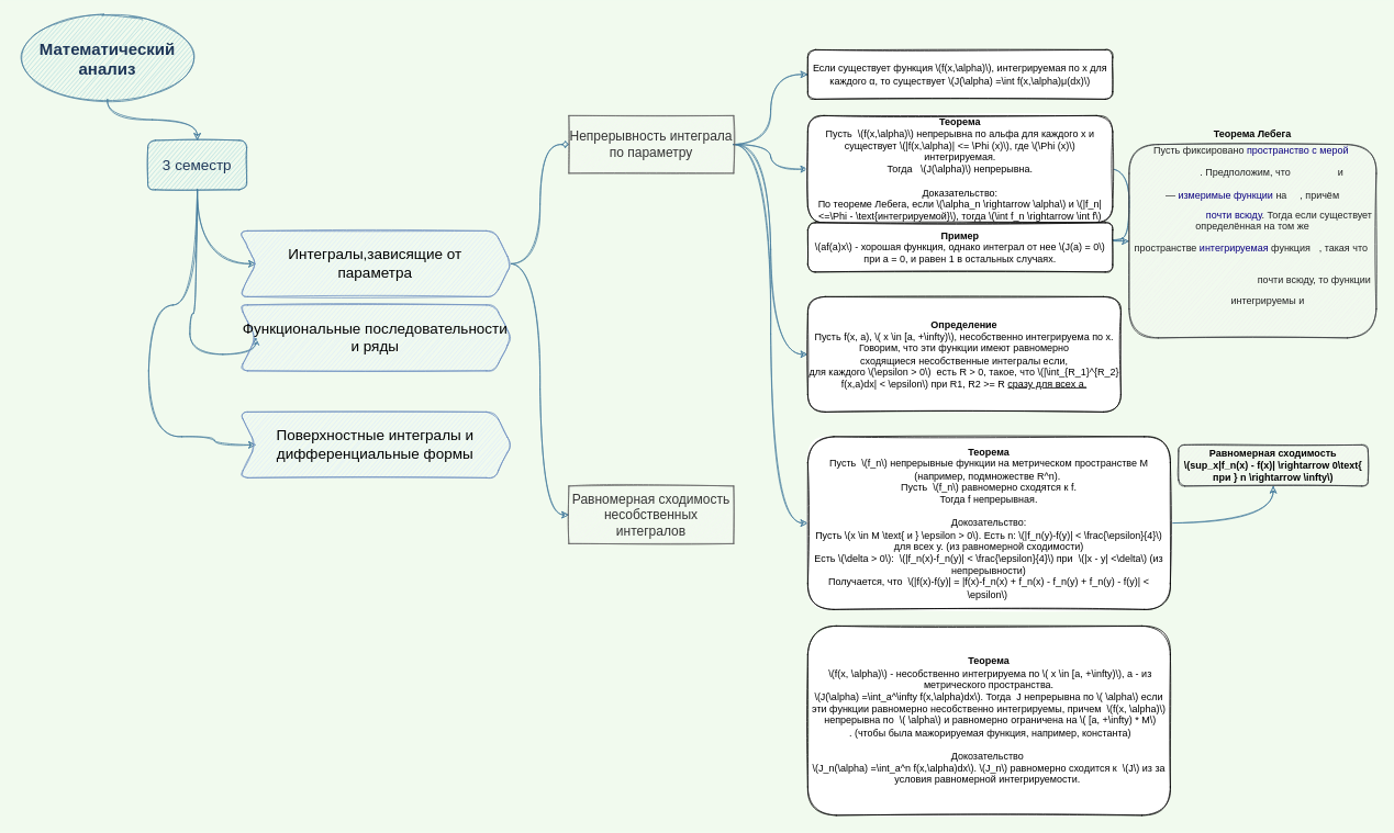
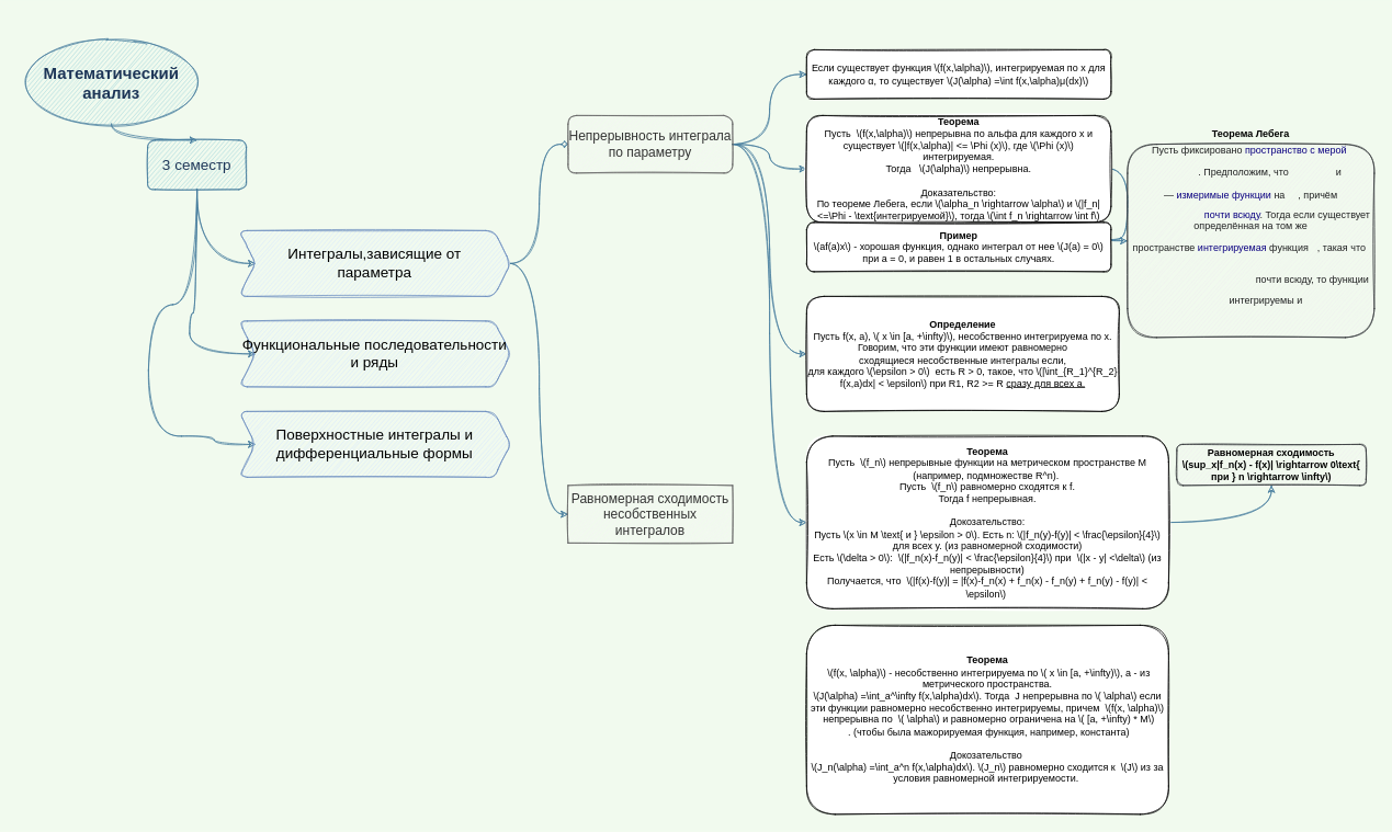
  <mxCell id="0" />
  <mxCell id="1" parent="0" />
  <mxCell id="2" value="" style="edgeStyle=orthogonalEdgeStyle;orthogonalLoop=1;jettySize=auto;html=1;strokeColor=#457B9D;fontColor=#1D3557;labelBackgroundColor=#F1FAEE;curved=1;sketch=1;" parent="1" source="3" target="7" edge="1"><mxGeometry relative="1" as="geometry" /></mxCell>
- <mxCell id="3" value="&lt;font size=&quot;1&quot;&gt;&lt;b style=&quot;font-size: 20px&quot;&gt;Математический анализ&lt;/b&gt;&lt;/font&gt;" style="ellipse;whiteSpace=wrap;html=1;fillColor=#A8DADC;strokeColor=#457B9D;fontColor=#1D3557;rounded=1;sketch=1;" parent="1" vertex="1"><mxGeometry width="220" height="100" as="geometry" x="20" y="20" /></mxCell>
+ <mxCell id="3" value="&lt;font size=&quot;1&quot;&gt;&lt;b style=&quot;font-size: 20px&quot;&gt;Математический анализ&lt;/b&gt;&lt;/font&gt;" style="ellipse;whiteSpace=wrap;html=1;fillColor=#A8DADC;strokeColor=#457B9D;fontColor=#1D3557;rounded=1;sketch=1;" parent="1" vertex="1"><mxGeometry x="25" y="50" width="220" height="100" as="geometry" /></mxCell>
  <mxCell id="4" value="" style="edgeStyle=orthogonalEdgeStyle;curved=1;rounded=1;orthogonalLoop=1;jettySize=auto;html=1;strokeColor=#457B9D;fillColor=#A8DADC;fontColor=#1D3557;entryX=0;entryY=0.5;entryDx=0;entryDy=0;sketch=1;" parent="1" source="7" target="10" edge="1"><mxGeometry relative="1" as="geometry"><Array as="points"><mxPoint x="239" y="320" /></Array></mxGeometry></mxCell>
  <mxCell id="5" style="edgeStyle=orthogonalEdgeStyle;curved=1;rounded=1;orthogonalLoop=1;jettySize=auto;html=1;strokeColor=#457B9D;fillColor=#A8DADC;fontColor=#1D3557;entryX=0;entryY=0.5;entryDx=0;entryDy=0;sketch=1;" parent="1" source="7" target="11" edge="1"><mxGeometry relative="1" as="geometry"><Array as="points"><mxPoint x="239" y="380" /><mxPoint x="230" y="380" /><mxPoint x="230" y="430" /></Array></mxGeometry></mxCell>
  <mxCell id="6" style="edgeStyle=orthogonalEdgeStyle;curved=1;rounded=1;orthogonalLoop=1;jettySize=auto;html=1;entryX=0;entryY=0.5;entryDx=0;entryDy=0;strokeColor=#457B9D;fillColor=#A8DADC;fontColor=#1D3557;shadow=0;sketch=1;" parent="1" source="7" target="12" edge="1"><mxGeometry relative="1" as="geometry"><Array as="points"><mxPoint x="239" y="370" /><mxPoint x="180" y="370" /><mxPoint x="180" y="530" /><mxPoint x="260" y="530" /><mxPoint x="260" y="540" /></Array></mxGeometry></mxCell>
  <mxCell id="7" value="&lt;font style=&quot;font-size: 18px&quot;&gt;3 семестр&lt;/font&gt;" style="whiteSpace=wrap;html=1;fillColor=#A8DADC;strokeColor=#457B9D;fontColor=#1D3557;rounded=1;sketch=1;" parent="1" vertex="1"><mxGeometry x="179" y="170" width="120" height="60" as="geometry" /></mxCell>
  <mxCell id="8" style="edgeStyle=orthogonalEdgeStyle;curved=1;rounded=1;sketch=1;orthogonalLoop=1;jettySize=auto;html=1;exitX=1;exitY=0.5;exitDx=0;exitDy=0;entryX=0;entryY=0.5;entryDx=0;entryDy=0;shadow=0;strokeColor=#457B9D;fillColor=#A8DADC;fontColor=#1D3557;endArrow=diamond;" parent="1" source="10" target="17" edge="1"><mxGeometry relative="1" as="geometry" /></mxCell>
  <mxCell id="9" style="edgeStyle=orthogonalEdgeStyle;curved=1;rounded=1;sketch=1;orthogonalLoop=1;jettySize=auto;html=1;entryX=0;entryY=0.5;entryDx=0;entryDy=0;shadow=0;strokeColor=#457B9D;fillColor=#A8DADC;fontColor=#1D3557;" parent="1" source="10" target="18" edge="1"><mxGeometry relative="1" as="geometry" /></mxCell>
  <mxCell id="10" value="&lt;font style=&quot;font-size: 18px&quot;&gt;Интегралы,зависящие от &lt;br&gt;параметра&lt;/font&gt;" style="shape=step;perimeter=stepPerimeter;whiteSpace=wrap;html=1;fixedSize=1;rounded=1;strokeColor=#6c8ebf;fillColor=#dae8fc;sketch=1;" parent="1" vertex="1"><mxGeometry x="290" y="280" width="330" height="80" as="geometry" /></mxCell>
- <mxCell id="11" value="&lt;font style=&quot;font-size: 18px&quot;&gt;Функциональные последовательности и ряды&lt;/font&gt;" style="shape=step;perimeter=stepPerimeter;whiteSpace=wrap;html=1;fixedSize=1;rounded=1;strokeColor=#6c8ebf;fillColor=#dae8fc;sketch=1;" parent="1" vertex="1"><mxGeometry x="290" y="370" width="330" height="80" as="geometry" /></mxCell>
+ <mxCell id="11" value="&lt;font style=&quot;font-size: 18px&quot;&gt;Функциональные последовательности и ряды&lt;/font&gt;" style="shape=step;perimeter=stepPerimeter;whiteSpace=wrap;html=1;fixedSize=1;rounded=1;strokeColor=#6c8ebf;fillColor=#dae8fc;sketch=1;" parent="1" vertex="1"><mxGeometry x="290" y="390" width="330" height="80" as="geometry" /></mxCell>
  <mxCell id="12" value="&lt;font style=&quot;font-size: 18px&quot;&gt;Поверхностные интегралы и дифференциальные формы&lt;/font&gt;" style="shape=step;perimeter=stepPerimeter;whiteSpace=wrap;html=1;fixedSize=1;rounded=1;strokeColor=#6c8ebf;fillColor=#dae8fc;sketch=1;" parent="1" vertex="1"><mxGeometry x="290" y="500" width="330" height="80" as="geometry" /></mxCell>
  <mxCell id="13" style="edgeStyle=orthogonalEdgeStyle;curved=1;rounded=1;sketch=1;orthogonalLoop=1;jettySize=auto;html=1;entryX=0;entryY=0.5;entryDx=0;entryDy=0;shadow=0;strokeColor=#457B9D;fillColor=#A8DADC;fontColor=#1D3557;" parent="1" source="17" target="19" edge="1"><mxGeometry relative="1" as="geometry" /></mxCell>
  <mxCell id="14" style="edgeStyle=orthogonalEdgeStyle;curved=1;rounded=1;sketch=1;orthogonalLoop=1;jettySize=auto;html=1;exitX=1;exitY=0.5;exitDx=0;exitDy=0;entryX=0;entryY=0.5;entryDx=0;entryDy=0;shadow=0;strokeColor=#457B9D;fillColor=#A8DADC;fontColor=#1D3557;" parent="1" source="17" target="22" edge="1"><mxGeometry relative="1" as="geometry" /></mxCell>
  <mxCell id="15" style="edgeStyle=orthogonalEdgeStyle;curved=1;rounded=1;sketch=1;orthogonalLoop=1;jettySize=auto;html=1;exitX=1;exitY=0.5;exitDx=0;exitDy=0;entryX=0;entryY=0.5;entryDx=0;entryDy=0;shadow=0;strokeColor=#457B9D;fillColor=#A8DADC;fontColor=#1D3557;" parent="1" source="17" target="25" edge="1"><mxGeometry relative="1" as="geometry" /></mxCell>
  <mxCell id="16" style="edgeStyle=orthogonalEdgeStyle;curved=1;rounded=1;sketch=1;orthogonalLoop=1;jettySize=auto;html=1;exitX=1;exitY=0.5;exitDx=0;exitDy=0;entryX=0;entryY=0.5;entryDx=0;entryDy=0;shadow=0;strokeColor=#457B9D;fillColor=#A8DADC;fontColor=#1D3557;" parent="1" source="17" target="27" edge="1"><mxGeometry relative="1" as="geometry" /></mxCell>
- <mxCell id="17" value="&lt;font style=&quot;font-size: 16px&quot;&gt;Непрерывность интеграла по параметру&lt;/font&gt;" style="rounded=0;whiteSpace=wrap;html=1;sketch=1;strokeColor=#666666;fillColor=#f5f5f5;fontColor=#333333;" parent="1" vertex="1"><mxGeometry x="690" y="140" width="200" height="70" as="geometry" /></mxCell>
+ <mxCell id="17" value="&lt;font style=&quot;font-size: 16px&quot;&gt;Непрерывность интеграла по параметру&lt;/font&gt;" style="whiteSpace=wrap;html=1;sketch=1;strokeColor=#666666;fillColor=#f5f5f5;fontColor=#333333;rounded=1;" parent="1" vertex="1"><mxGeometry x="690" y="140" width="200" height="70" as="geometry" /></mxCell>
  <mxCell id="18" value="&lt;font style=&quot;font-size: 16px&quot;&gt;Равномерная сходимость несобственных интегралов&lt;/font&gt;" style="rounded=0;whiteSpace=wrap;html=1;sketch=1;strokeColor=#666666;fillColor=#f5f5f5;fontColor=#333333;" parent="1" vertex="1"><mxGeometry x="690" y="590" width="200" height="70" as="geometry" /></mxCell>
  <mxCell id="19" value="Если существует функция \(f(x,\alpha)\), интегрируемая по x для каждого α, то существует \(J(\alpha) =\int f(x,\alpha)μ(dx)\)" style="rounded=1;whiteSpace=wrap;html=1;sketch=1;" parent="1" vertex="1"><mxGeometry x="980" y="60" width="370" height="60" as="geometry" /></mxCell>
  <mxCell id="20" value="" style="edgeStyle=orthogonalEdgeStyle;curved=1;rounded=1;sketch=1;orthogonalLoop=1;jettySize=auto;html=1;shadow=0;strokeColor=#457B9D;fillColor=#A8DADC;fontColor=#1D3557;" parent="1" source="22" target="23" edge="1"><mxGeometry relative="1" as="geometry" /></mxCell>
  <mxCell id="21" value="" style="edgeStyle=orthogonalEdgeStyle;curved=1;rounded=1;sketch=1;orthogonalLoop=1;jettySize=auto;html=1;shadow=0;strokeColor=#457B9D;fillColor=#A8DADC;fontColor=#1D3557;" parent="1" source="22" target="24" edge="1"><mxGeometry relative="1" as="geometry" /></mxCell>
  <mxCell id="22" value="&lt;b&gt;Теорема&lt;/b&gt;&lt;br&gt;Пусть&amp;nbsp;&amp;nbsp;\(f(x,\alpha)\) непрерывна по альфа для каждого х и существует \(|f(x,\alpha)| &amp;lt;= \Phi (x)\), где \(\Phi (x)\) интегрируемая.&lt;br&gt;Тогда &amp;nbsp;&amp;nbsp;\(J(\alpha)\) непрерывна.&lt;br&gt;&lt;br&gt;Доказательство:&lt;br&gt;По теореме Лебега, если \(\alpha_n \rightarrow \alpha\) и \(|f_n|&amp;lt;=\Phi - \text{интегрируемой}\), тогда \(\int f_n \rightarrow \int f\)" style="rounded=1;whiteSpace=wrap;html=1;sketch=1;" parent="1" vertex="1"><mxGeometry x="980" y="140" width="370" height="130" as="geometry" /></mxCell>
  <mxCell id="23" value="&lt;font style=&quot;font-size: 12px&quot;&gt;&lt;b&gt;Теорема Лебега&lt;br&gt;&lt;/b&gt;&lt;p style=&quot;margin: 0.5em 0px ; color: rgb(32 , 33 , 34) ; font-family: sans-serif&quot;&gt;Пусть фиксировано&amp;nbsp;&lt;a href=&quot;https://ru.wikipedia.org/wiki/%D0%9F%D1%80%D0%BE%D1%81%D1%82%D1%80%D0%B0%D0%BD%D1%81%D1%82%D0%B2%D0%BE_%D1%81_%D0%BC%D0%B5%D1%80%D0%BE%D0%B9&quot; class=&quot;mw-redirect&quot; title=&quot;Пространство с мерой&quot; style=&quot;text-decoration: none ; color: rgb(11 , 0 , 128) ; background-image: none&quot;&gt;пространство с мерой&lt;/a&gt;&amp;nbsp;&lt;span class=&quot;mwe-math-element&quot;&gt;&lt;img src=&quot;https://wikimedia.org/api/rest_v1/media/math/render/svg/2d1efec76d53b2977e284b7cf525c5ceffe299e3&quot; class=&quot;mwe-math-fallback-image-inline&quot; alt=&quot;(X,\mathcal{F},\mu)&quot; style=&quot;border: 0px ; vertical-align: -0.838ex ; margin: 0px ; display: inline-block ; width: 9.185ex ; height: 2.843ex&quot;&gt;&lt;/span&gt;. Предположим, что&amp;nbsp;&lt;span class=&quot;mwe-math-element&quot;&gt;&lt;img src=&quot;https://wikimedia.org/api/rest_v1/media/math/render/svg/29610386fccf5945853b6fe9f61d8e0f1b41f36d&quot; class=&quot;mwe-math-fallback-image-inline&quot; alt=&quot;\{f_n\}_{n=1}^{\infty}&quot; style=&quot;border: 0px ; vertical-align: -1.005ex ; margin: 0px ; display: inline-block ; width: 8.002ex ; height: 3.009ex&quot;&gt;&lt;/span&gt;&amp;nbsp;и&amp;nbsp;&lt;span class=&quot;mwe-math-element&quot;&gt;&lt;img src=&quot;https://wikimedia.org/api/rest_v1/media/math/render/svg/132e57acb643253e7810ee9702d9581f159a1c61&quot; class=&quot;mwe-math-fallback-image-inline&quot; alt=&quot;f&quot; style=&quot;border: 0px ; vertical-align: -0.671ex ; margin: 0px ; display: inline-block ; width: 1.279ex ; height: 2.509ex&quot;&gt;&lt;/span&gt;&amp;nbsp;—&amp;nbsp;&lt;a href=&quot;https://ru.wikipedia.org/wiki/%D0%98%D0%B7%D0%BC%D0%B5%D1%80%D0%B8%D0%BC%D0%B0%D1%8F_%D1%84%D1%83%D0%BD%D0%BA%D1%86%D0%B8%D1%8F&quot; title=&quot;Измеримая функция&quot; style=&quot;text-decoration: none ; color: rgb(11 , 0 , 128) ; background-image: none&quot;&gt;измеримые функции&lt;/a&gt;&amp;nbsp;на&amp;nbsp;&lt;span class=&quot;mwe-math-element&quot;&gt;&lt;img src=&quot;https://wikimedia.org/api/rest_v1/media/math/render/svg/68baa052181f707c662844a465bfeeb135e82bab&quot; class=&quot;mwe-math-fallback-image-inline&quot; alt=&quot;X&quot; style=&quot;border: 0px ; vertical-align: -0.338ex ; margin: 0px ; display: inline-block ; width: 1.98ex ; height: 2.176ex&quot;&gt;&lt;/span&gt;, причём&amp;nbsp;&lt;span class=&quot;mwe-math-element&quot;&gt;&lt;img src=&quot;https://wikimedia.org/api/rest_v1/media/math/render/svg/3c32682d5b27c13c08554cbbd2d9aa91230bcae8&quot; class=&quot;mwe-math-fallback-image-inline&quot; alt=&quot;f_{n}(x)\to f(x)&quot; style=&quot;border: 0px ; vertical-align: -0.838ex ; margin: 0px ; display: inline-block ; width: 13.528ex ; height: 2.843ex&quot;&gt;&lt;/span&gt;&amp;nbsp;&lt;a href=&quot;https://ru.wikipedia.org/wiki/%D0%9F%D0%BE%D1%87%D1%82%D0%B8_%D0%B2%D1%81%D1%8E%D0%B4%D1%83&quot; title=&quot;Почти всюду&quot; style=&quot;text-decoration: none ; color: rgb(11 , 0 , 128) ; background-image: none&quot;&gt;почти всюду&lt;/a&gt;. Тогда если существует определённая на том же пространстве&amp;nbsp;&lt;a href=&quot;https://ru.wikipedia.org/wiki/%D0%98%D0%BD%D1%82%D0%B5%D0%B3%D1%80%D0%B0%D0%BB_%D0%9B%D0%B5%D0%B1%D0%B5%D0%B3%D0%B0&quot; title=&quot;Интеграл Лебега&quot; style=&quot;text-decoration: none ; color: rgb(11 , 0 , 128) ; background-image: none&quot;&gt;интегрируемая&lt;/a&gt;&amp;nbsp;функция&amp;nbsp;&lt;span class=&quot;mwe-math-element&quot;&gt;&lt;img src=&quot;https://wikimedia.org/api/rest_v1/media/math/render/svg/d3556280e66fe2c0d0140df20935a6f057381d77&quot; class=&quot;mwe-math-fallback-image-inline&quot; alt=&quot;g&quot; style=&quot;border: 0px ; vertical-align: -0.671ex ; margin: 0px ; display: inline-block ; width: 1.116ex ; height: 2.009ex&quot;&gt;&lt;/span&gt;, такая что&amp;nbsp;&lt;span class=&quot;mwe-math-element&quot;&gt;&lt;img src=&quot;https://wikimedia.org/api/rest_v1/media/math/render/svg/827bf9081c57b2c1fa20ebf08012f62e5eb77895&quot; class=&quot;mwe-math-fallback-image-inline&quot; alt=&quot;\forall n\in \mathbb{N} \quad |f_{n}(x)|\leqslant g(x)&quot; style=&quot;border: 0px ; vertical-align: -0.838ex ; margin: 0px ; display: inline-block ; width: 23.672ex ; height: 2.843ex&quot;&gt;&lt;/span&gt;&amp;nbsp;почти всюду, то функции&amp;nbsp;&lt;span class=&quot;mwe-math-element&quot;&gt;&lt;img src=&quot;https://wikimedia.org/api/rest_v1/media/math/render/svg/74a8e8633881d52f6662206da7ddb018d35287cc&quot; class=&quot;mwe-math-fallback-image-inline&quot; alt=&quot;f_{n},\;f&quot; style=&quot;border: 0px ; vertical-align: -0.671ex ; margin: 0px ; display: inline-block ; width: 5.315ex ; height: 2.509ex&quot;&gt;&lt;/span&gt;&amp;nbsp;интегрируемы и&lt;/p&gt;&lt;dl style=&quot;margin-top: 0.2em ; margin-bottom: 0.5em ; color: rgb(32 , 33 , 34) ; font-family: sans-serif&quot;&gt;&lt;dd style=&quot;margin-left: 1.6em ; margin-bottom: 0.1em ; margin-right: 0px&quot;&gt;&lt;span class=&quot;mwe-math-element&quot;&gt;&lt;img src=&quot;https://wikimedia.org/api/rest_v1/media/math/render/svg/8bd4c03736498a47df52d0b74f881e19b7a3cef6&quot; class=&quot;mwe-math-fallback-image-inline&quot; alt=&quot;\lim \limits _{{n\to \infty }}\int \limits _{X}f_{n}(x)\,\mu (dx)=\int \limits _{X}f(x)\,\mu (dx).&quot; style=&quot;border: 0px ; vertical-align: -4.005ex ; display: inline-block ; width: 35.768ex ; height: 7.343ex&quot;&gt;&lt;/span&gt;&lt;/dd&gt;&lt;/dl&gt;&lt;/font&gt;" style="whiteSpace=wrap;html=1;rounded=1;sketch=1;fillColor=#eeeeee;strokeColor=#36393d;" parent="1" vertex="1"><mxGeometry x="1370" y="175" width="300" height="235" as="geometry" /></mxCell>
  <mxCell id="24" value="&lt;b&gt;Пример&lt;br&gt;&lt;/b&gt;\(af(a)x\) - хорошая функция, однако интеграл от нее \(J(a) = 0\) при а = 0, и равен 1 в остальных случаях." style="rounded=1;whiteSpace=wrap;html=1;sketch=1;" parent="1" vertex="1"><mxGeometry x="980" y="270" width="370" height="60" as="geometry" /></mxCell>
  <mxCell id="25" value="&lt;b&gt;Определение&lt;/b&gt;&lt;br&gt;Пусть f(x, a), \( x \in [a, +\infty)\), несобственно интегрируема по х. &lt;br&gt;Говорим, что эти функции имеют равномерно сходящиеся&amp;nbsp;несобственные&amp;nbsp;интегралы если,&lt;br&gt;для каждого \(\epsilon &amp;gt; 0\) &amp;nbsp;есть R &amp;gt; 0, такое, что \(|\int_{R_1}^{R_2} f(x,a)dx| &amp;lt;&amp;nbsp;\epsilon\) при R1, R2 &amp;gt;= R &lt;u&gt;сразу для всех a.&lt;/u&gt;" style="rounded=1;whiteSpace=wrap;html=1;sketch=1;" parent="1" vertex="1"><mxGeometry x="980" y="360" width="380" height="140" as="geometry" /></mxCell>
  <mxCell id="26" value="" style="edgeStyle=orthogonalEdgeStyle;curved=1;rounded=1;sketch=1;orthogonalLoop=1;jettySize=auto;html=1;shadow=0;strokeColor=#457B9D;fillColor=#A8DADC;fontColor=#1D3557;entryX=0.5;entryY=1;entryDx=0;entryDy=0;" parent="1" source="27" target="28" edge="1"><mxGeometry relative="1" as="geometry" /></mxCell>
  <mxCell id="27" value="&lt;b&gt;Теорема&lt;/b&gt;&lt;br&gt;Пусть&amp;nbsp;&amp;nbsp;\(f_n\) непрерывные функции на метрическом пространстве М (например, подмножестве R^n).&amp;nbsp;&lt;br&gt;Пусть&amp;nbsp;&amp;nbsp;\(f_n\) равномерно сходятся к f.&lt;br&gt;Тогда f непрерывная.&lt;br&gt;&lt;br&gt;Докозательство:&lt;br&gt;Пусть \(x \in M \text{ и } \epsilon &amp;gt; 0\). Есть n:&amp;nbsp;\(|f_n(y)-f(y)| &amp;lt; \frac{\epsilon}{4}\) для всех y. (из равномерной сходимости)&lt;br&gt;Есть \(\delta &amp;gt; 0\):&amp;nbsp;&amp;nbsp;\(|f_n(x)-f_n(y)| &amp;lt; \frac{\epsilon}{4}\) при &amp;nbsp;\(|x - y| &amp;lt;\delta\) (из непрерывности)&lt;br&gt;Получается, что&amp;nbsp;&amp;nbsp;\(|f(x)-f(y)| = |f(x)-f_n(x) + f_n(x) - f_n(y) + f_n(y) - f(y)| &amp;lt; \epsilon\)&amp;nbsp;" style="rounded=1;whiteSpace=wrap;html=1;sketch=1;" parent="1" vertex="1"><mxGeometry x="980" y="530" width="440" height="210" as="geometry" /></mxCell>
  <mxCell id="28" value="&lt;b&gt;Равномерная сходимость&lt;br&gt;\(sup_x|f_n(x) - f(x)| \rightarrow 0\text{ при } n \rightarrow \infty\)&lt;br&gt;&lt;/b&gt;" style="whiteSpace=wrap;html=1;rounded=1;sketch=1;fillColor=#eeeeee;strokeColor=#36393d;" parent="1" vertex="1"><mxGeometry x="1430" y="540" width="230" height="50" as="geometry" /></mxCell>
  <mxCell id="29" value="&lt;b&gt;Теорема&lt;br&gt;&lt;/b&gt;&amp;nbsp;\(f(x,&amp;nbsp;\alpha)\) - несобственно интегрируема по \( x \in [a, +\infty)\), а - из метрического пространства.&lt;br&gt;\(J(\alpha) =\int_a^\infty f(x,\alpha)dx\). Тогда &amp;nbsp;J непрерывна по \(&amp;nbsp;\alpha\) если эти функции равномерно несобственно интегрируемы, причем&amp;nbsp;&amp;nbsp;\(f(x,&amp;nbsp;\alpha)\) &amp;nbsp;непрерывна по&amp;nbsp;&amp;nbsp;\( \alpha\) и равномерно ограничена на&amp;nbsp;\( [a, +\infty) * М\)&lt;br&gt;&amp;nbsp;. (чтобы была мажорируемая функция, например, константа)&lt;br&gt;&lt;br&gt;Докозательство&lt;b&gt;&amp;nbsp;&lt;br&gt;&lt;/b&gt;\(J_n(\alpha) =\int_a^n f(x,\alpha)dx\). \(J_n\) равномерно сходится к&amp;nbsp;&amp;nbsp;\(J\) из за условия равномерной интегрируемости.&amp;nbsp;&lt;b&gt;&lt;br&gt;&lt;/b&gt;" style="rounded=1;whiteSpace=wrap;html=1;sketch=1;" parent="1" vertex="1"><mxGeometry x="980" y="760" width="440" height="230" as="geometry" /></mxCell>
